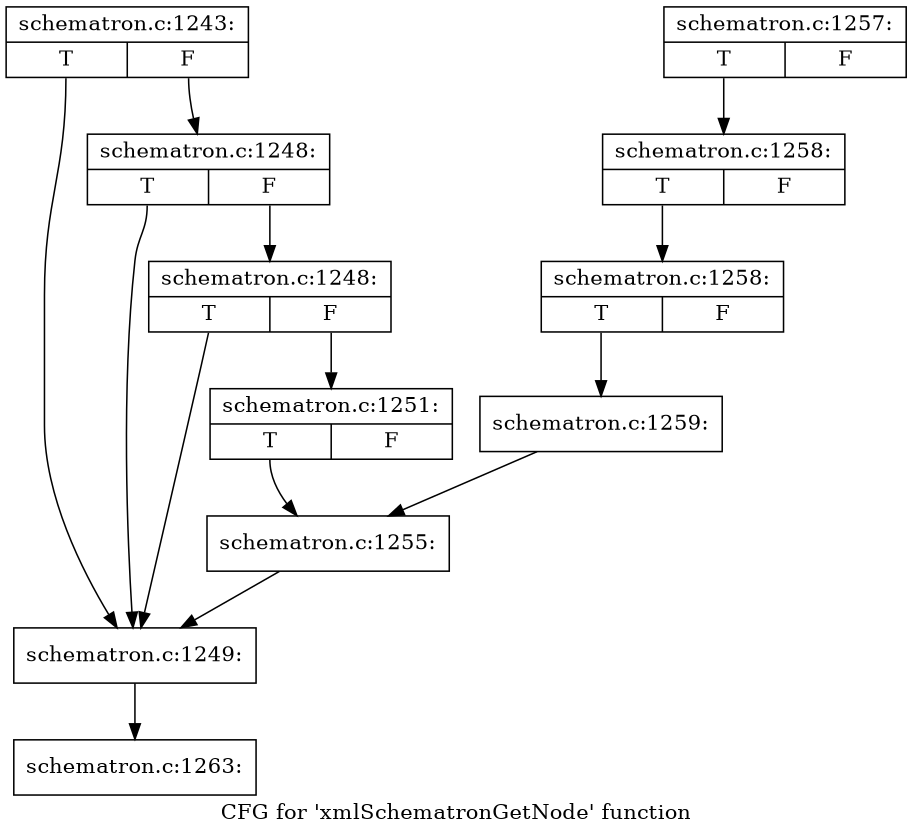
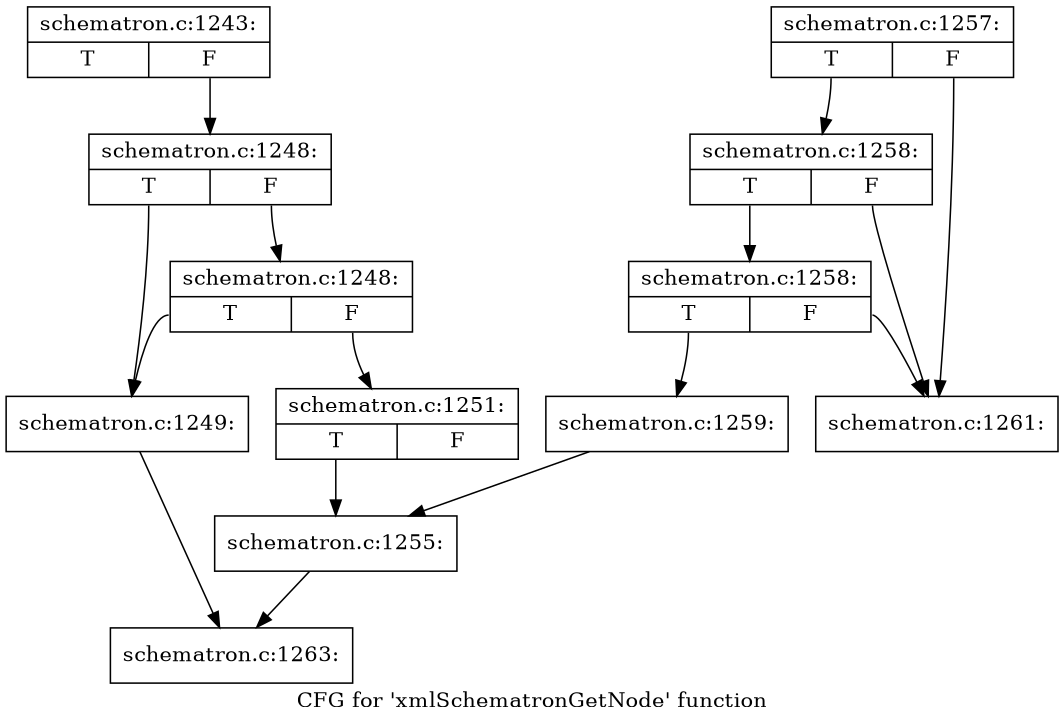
  digraph {
    label="CFG for 'xmlSchematronGetNode' function"
    node [shape=record]
    edge [tailport=s0]
    n1 [label="{schematron.c:1243:|{<s0>T|<s1>F}}"]
    n2 [label="{schematron.c:1249:}"]
    n3 [label="{schematron.c:1248:|{<s0>T|<s1>F}}"]
    n4 [label="{schematron.c:1263:}"]
    n5 [label="{schematron.c:1248:|{<s0>T|<s1>F}}"]
    n6 [label="{schematron.c:1251:|{<s0>T|<s1>F}}"]
    n7 [label="{schematron.c:1255:}"]
    n8 [label="{schematron.c:1257:|{<s0>T|<s1>F}}"]
    n9 [label="{schematron.c:1258:|{<s0>T|<s1>F}}"]
+   n10 [label="{schematron.c:1261:}"]
    n11 [label="{schematron.c:1258:|{<s0>T|<s1>F}}"]
    n12 [label="{schematron.c:1259:}"]
-   n1 -> n2
    n1 -> n3 [tailport=s1]
    n2 -> n4
    n3 -> n2
    n3 -> n5 [tailport=s1]
    n5 -> n2
    n5 -> n6 [tailport=s1]
    n6 -> n7
-   n7 -> n2
+   n7 -> n4
    n8 -> n9
+   n8 -> n10 [tailport=s1]
+   n9 -> n10 [tailport=s1]
    n9 -> n11
+   n11 -> n10 [tailport=s1]
    n11 -> n12
    n12 -> n7
  }
